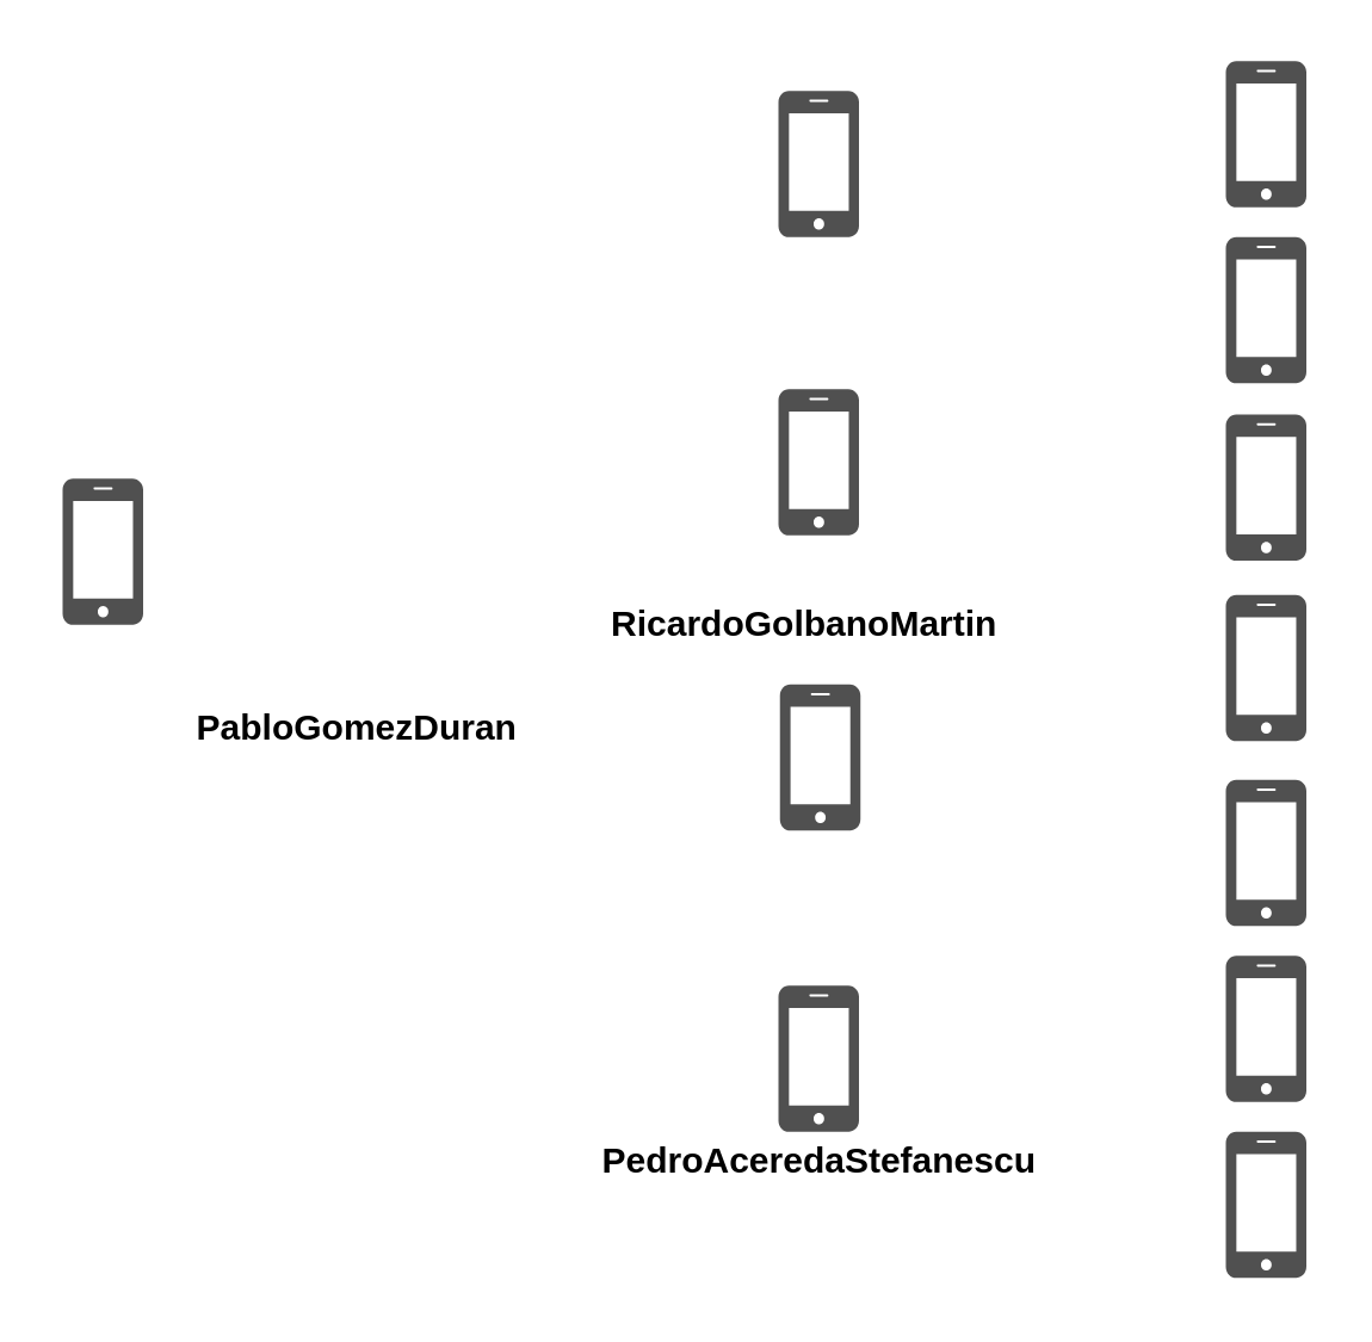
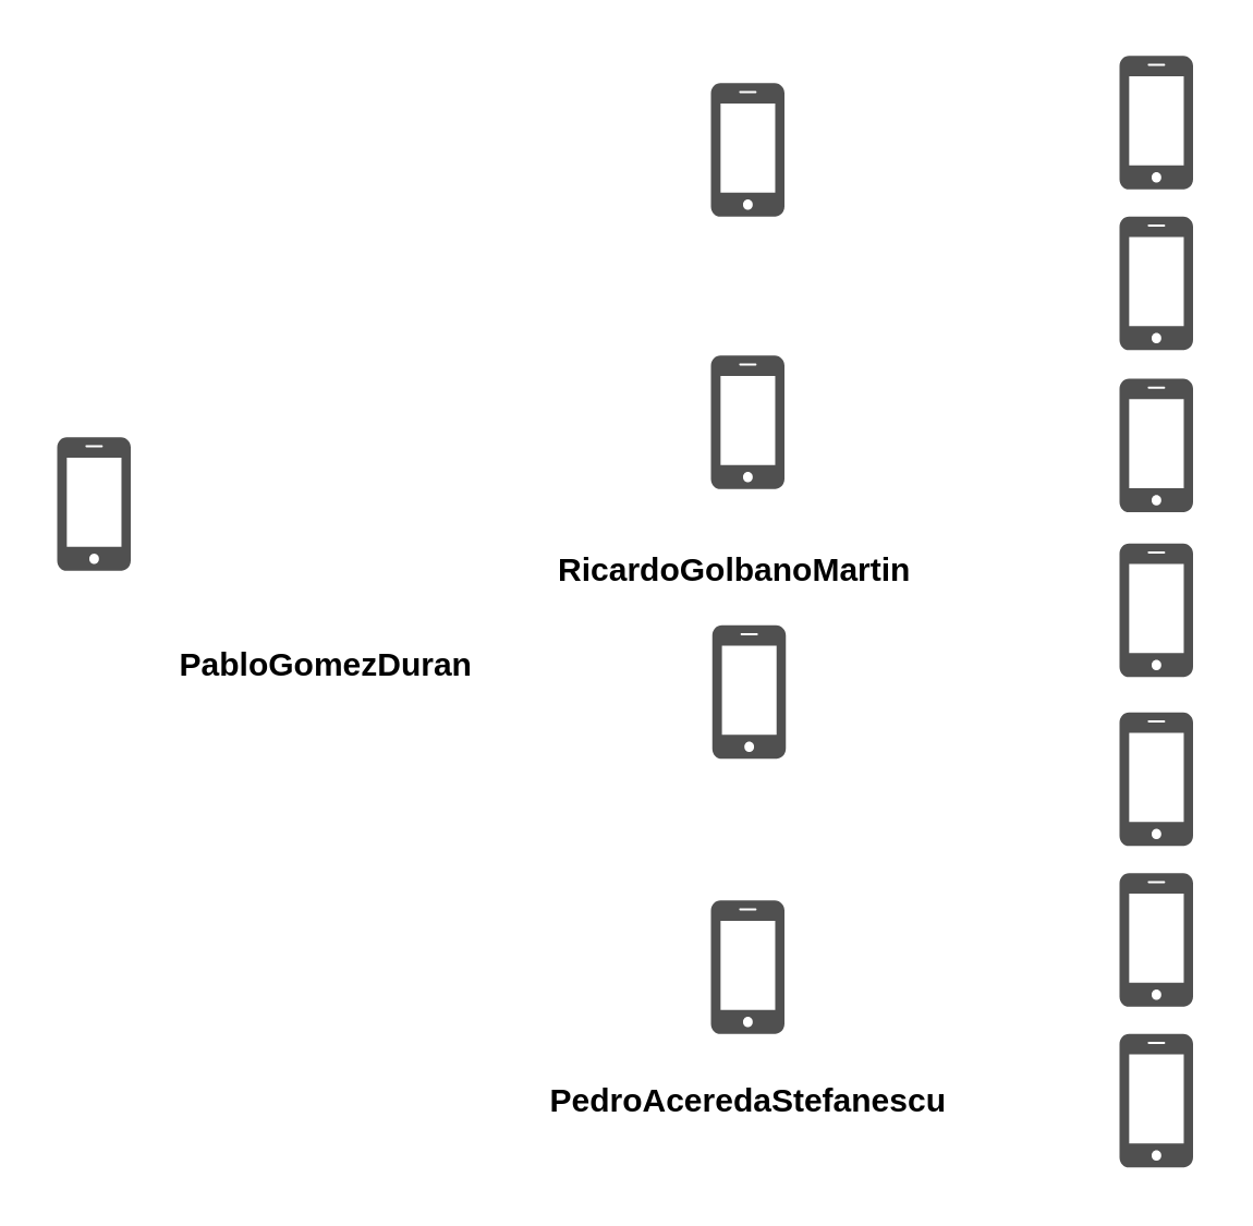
  <mxCell id="0" />
  <mxCell id="1" parent="0" />
  <mxCell id="2" value="" style="pointerEvents=1;shadow=0;dashed=0;html=1;strokeColor=none;fillColor=#505050;labelPosition=center;verticalLabelPosition=bottom;verticalAlign=top;outlineConnect=0;align=center;shape=mxgraph.office.devices.cell_phone_iphone_proportional;" parent="1" vertex="1"><mxGeometry x="20.5" y="160" width="27" height="49" as="geometry" /></mxCell>
  <mxCell id="3" value="" style="pointerEvents=1;shadow=0;dashed=0;html=1;strokeColor=none;fillColor=#505050;labelPosition=center;verticalLabelPosition=bottom;verticalAlign=top;outlineConnect=0;align=center;shape=mxgraph.office.devices.cell_phone_iphone_proportional;" parent="1" vertex="1"><mxGeometry x="260.5" y="330" width="27" height="49" as="geometry" /></mxCell>
  <mxCell id="4" value="" style="pointerEvents=1;shadow=0;dashed=0;html=1;strokeColor=none;fillColor=#505050;labelPosition=center;verticalLabelPosition=bottom;verticalAlign=top;outlineConnect=0;align=center;shape=mxgraph.office.devices.cell_phone_iphone_proportional;" parent="1" vertex="1"><mxGeometry x="261" y="229" width="27" height="49" as="geometry" /></mxCell>
  <mxCell id="5" value="" style="pointerEvents=1;shadow=0;dashed=0;html=1;strokeColor=none;fillColor=#505050;labelPosition=center;verticalLabelPosition=bottom;verticalAlign=top;outlineConnect=0;align=center;shape=mxgraph.office.devices.cell_phone_iphone_proportional;" parent="1" vertex="1"><mxGeometry x="260.5" y="130" width="27" height="49" as="geometry" /></mxCell>
  <mxCell id="6" value="" style="pointerEvents=1;shadow=0;dashed=0;html=1;strokeColor=none;fillColor=#505050;labelPosition=center;verticalLabelPosition=bottom;verticalAlign=top;outlineConnect=0;align=center;shape=mxgraph.office.devices.cell_phone_iphone_proportional;" parent="1" vertex="1"><mxGeometry x="260.5" y="30" width="27" height="49" as="geometry" /></mxCell>
  <mxCell id="7" value="" style="shape=image;html=1;verticalAlign=top;verticalLabelPosition=bottom;labelBackgroundColor=#ffffff;imageAspect=0;aspect=fixed;image=https://cdn4.iconfinder.com/data/icons/free-ui/64/v-26-128.png" parent="1" vertex="1"><mxGeometry x="24" y="140" width="20" height="20" as="geometry" /></mxCell>
  <mxCell id="8" value="PabloGomezDuran" style="text;html=1;align=center;verticalAlign=middle;resizable=0;points=[];autosize=1;fontStyle=1" parent="1" vertex="1"><mxGeometry x="59" y="234" width="120" height="20" as="geometry" /></mxCell>
  <mxCell id="9" value="RicardoGolbanoMartin" style="text;html=1;align=center;verticalAlign=middle;resizable=0;points=[];autosize=1;fontStyle=1" parent="1" vertex="1"><mxGeometry x="199" y="199" width="140" height="20" as="geometry" /></mxCell>
- <mxCell id="10" value="PedroAceredaStefanescu" style="text;html=1;align=center;verticalAlign=middle;resizable=0;points=[];autosize=1;fontStyle=1" parent="1" vertex="1"><mxGeometry x="194" y="379" width="160" height="20" as="geometry" /></mxCell>
+ <mxCell id="10" value="PedroAceredaStefanescu" style="text;html=1;align=center;verticalAlign=middle;resizable=0;points=[];autosize=1;fontStyle=1" parent="1" vertex="1"><mxGeometry x="194" y="394" width="160" height="20" as="geometry" /></mxCell>
  <mxCell id="11" value="" style="pointerEvents=1;shadow=0;dashed=0;html=1;strokeColor=none;fillColor=#505050;labelPosition=center;verticalLabelPosition=bottom;verticalAlign=top;outlineConnect=0;align=center;shape=mxgraph.office.devices.cell_phone_iphone_proportional;" parent="1" vertex="1"><mxGeometry x="410.5" y="199" width="27" height="49" as="geometry" /></mxCell>
  <mxCell id="12" value="" style="pointerEvents=1;shadow=0;dashed=0;html=1;strokeColor=none;fillColor=#505050;labelPosition=center;verticalLabelPosition=bottom;verticalAlign=top;outlineConnect=0;align=center;shape=mxgraph.office.devices.cell_phone_iphone_proportional;" parent="1" vertex="1"><mxGeometry x="410.5" y="79" width="27" height="49" as="geometry" /></mxCell>
  <mxCell id="13" value="" style="pointerEvents=1;shadow=0;dashed=0;html=1;strokeColor=none;fillColor=#505050;labelPosition=center;verticalLabelPosition=bottom;verticalAlign=top;outlineConnect=0;align=center;shape=mxgraph.office.devices.cell_phone_iphone_proportional;" parent="1" vertex="1"><mxGeometry x="410.5" y="20" width="27" height="49" as="geometry" /></mxCell>
  <mxCell id="14" value="" style="pointerEvents=1;shadow=0;dashed=0;html=1;strokeColor=none;fillColor=#505050;labelPosition=center;verticalLabelPosition=bottom;verticalAlign=top;outlineConnect=0;align=center;shape=mxgraph.office.devices.cell_phone_iphone_proportional;" parent="1" vertex="1"><mxGeometry x="410.5" y="261" width="27" height="49" as="geometry" /></mxCell>
  <mxCell id="15" value="" style="pointerEvents=1;shadow=0;dashed=0;html=1;strokeColor=none;fillColor=#505050;labelPosition=center;verticalLabelPosition=bottom;verticalAlign=top;outlineConnect=0;align=center;shape=mxgraph.office.devices.cell_phone_iphone_proportional;" parent="1" vertex="1"><mxGeometry x="410.5" y="320" width="27" height="49" as="geometry" /></mxCell>
  <mxCell id="16" value="" style="pointerEvents=1;shadow=0;dashed=0;html=1;strokeColor=none;fillColor=#505050;labelPosition=center;verticalLabelPosition=bottom;verticalAlign=top;outlineConnect=0;align=center;shape=mxgraph.office.devices.cell_phone_iphone_proportional;" parent="1" vertex="1"><mxGeometry x="410.5" y="138.5" width="27" height="49" as="geometry" /></mxCell>
  <mxCell id="17" value="" style="pointerEvents=1;shadow=0;dashed=0;html=1;strokeColor=none;fillColor=#505050;labelPosition=center;verticalLabelPosition=bottom;verticalAlign=top;outlineConnect=0;align=center;shape=mxgraph.office.devices.cell_phone_iphone_proportional;" parent="1" vertex="1"><mxGeometry x="410.5" y="379" width="27" height="49" as="geometry" /></mxCell>
  <mxCell id="18" value="" style="shape=image;verticalLabelPosition=bottom;labelBackgroundColor=#ffffff;verticalAlign=top;aspect=fixed;imageAspect=0;image=https://cdn.discordapp.com/attachments/695740260474421300/696089769620275250/add-friend.png;" parent="1" vertex="1"><mxGeometry x="414.75" y="153.75" width="18.5" height="18.5" as="geometry" /></mxCell>
  <mxCell id="19" value="" style="shape=image;verticalLabelPosition=bottom;labelBackgroundColor=#ffffff;verticalAlign=top;aspect=fixed;imageAspect=0;image=https://cdn.discordapp.com/attachments/695740260474421300/696089769620275250/add-friend.png;" parent="1" vertex="1"><mxGeometry x="414.75" y="276.25" width="18.5" height="18.5" as="geometry" /></mxCell>
  <mxCell id="20" value="" style="shape=image;verticalLabelPosition=bottom;labelBackgroundColor=#ffffff;verticalAlign=top;aspect=fixed;imageAspect=0;image=https://cdn.discordapp.com/attachments/695740260474421300/696089769620275250/add-friend.png;" parent="1" vertex="1"><mxGeometry x="414.75" y="394.25" width="18.5" height="18.5" as="geometry" /></mxCell>
  <mxCell id="21" value="" style="shape=image;verticalLabelPosition=bottom;labelBackgroundColor=#ffffff;verticalAlign=top;aspect=fixed;imageAspect=0;image=https://cdn.discordapp.com/attachments/695740260474421300/696089769620275250/add-friend.png;" parent="1" vertex="1"><mxGeometry x="264.75" y="45.25" width="18.5" height="18.5" as="geometry" /></mxCell>
  <mxCell id="22" value="" style="shape=image;verticalLabelPosition=bottom;labelBackgroundColor=#ffffff;verticalAlign=top;aspect=fixed;imageAspect=0;image=https://cdn.discordapp.com/attachments/695740260474421300/696089769620275250/add-friend.png;" parent="1" vertex="1"><mxGeometry x="265.25" y="145.25" width="18.5" height="18.5" as="geometry" /></mxCell>
